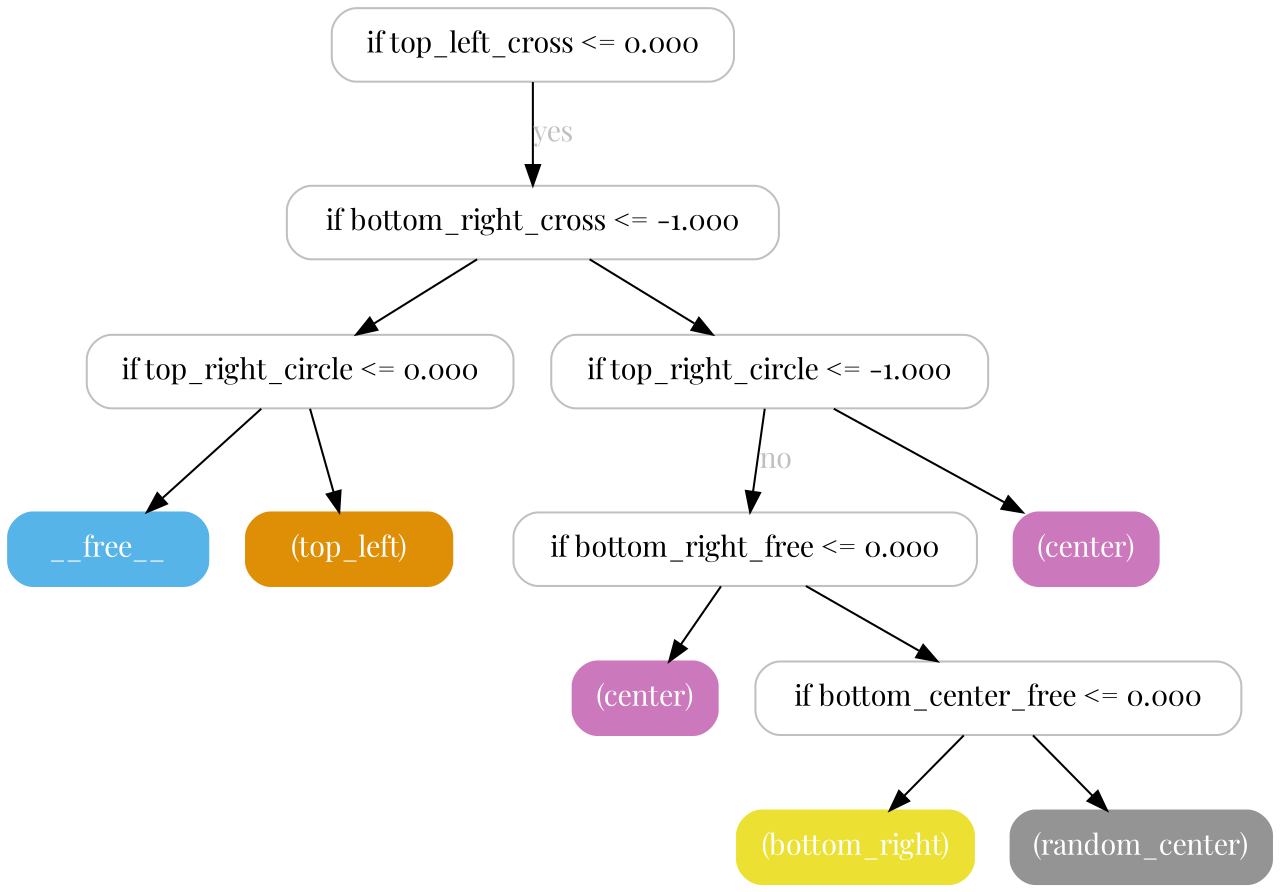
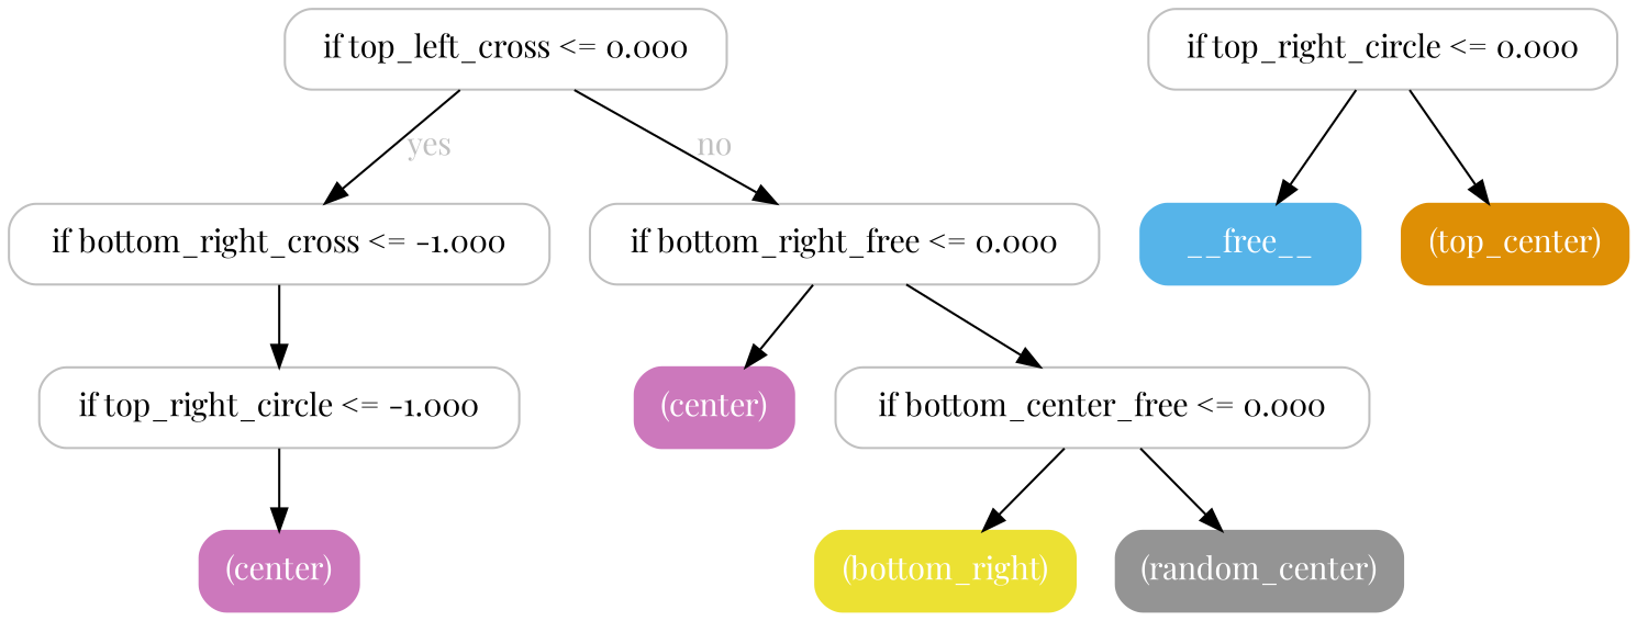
  digraph {
    fontname="Playfair Display"
    node [color=gray fillcolor=white fontname="Playfair Display" shape=box style="filled, rounded"]
    edge [fontcolor=gray fontname="Playfair Display"]
    n1 [height=0.5 label="if top_left_cross <= 0.000" width=2.7361]
    n2 [height=0.5 label="if bottom_right_cross <= -1.000" width=3.3472]
    n3 [height=0.5 label="if bottom_right_free <= 0.000" width=3.1528]
    n4 [height=0.5 label="if top_right_circle <= 0.000" width=2.9028]
    n5 [height=0.5 label="if top_right_circle <= -1.000" width=2.9722]
    n6 [color="#cc78bc" fillcolor="#cc78bc" fontcolor=white height=0.5 label="(center)" width=0.98611]
    n7 [height=0.5 label="if bottom_center_free <= 0.000" width=3.3056]
    n8 [color="#56b4e9" fillcolor="#56b4e9" fontcolor=white height=0.5 label=__free__ width=1.3611]
-   n9 [color="#de8f05" fillcolor="#de8f05" fontcolor=white height=0.5 label="(top_left)" width=1.4028]
+   n9 [color="#de8f05" fillcolor="#de8f05" fontcolor=white height=0.5 label="(top_center)" width=1.4028]
    n10 [color="#cc78bc" fillcolor="#cc78bc" fontcolor=white height=0.5 label="(center)" width=0.98611]
    n11 [color="#ece133" fillcolor="#ece133" fontcolor=white height=0.5 label="(bottom_right)" width=1.6111]
    n12 [color="#949494" fillcolor="#949494" fontcolor=white height=0.5 label="(random_center)" width=1.7778]
    n1 -> n2 [label=yes]
-   n5 -> n3 [label=no]
-   n2 -> n4
+   n1 -> n3 [label=no]
    n2 -> n5
    n3 -> n6
    n3 -> n7
    n4 -> n8
    n4 -> n9
    n5 -> n10
    n7 -> n11
    n7 -> n12
  }
